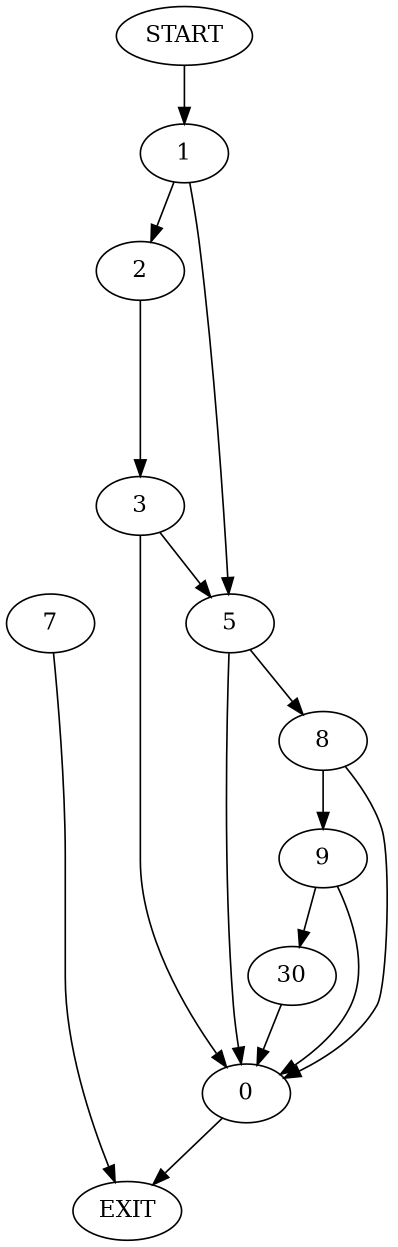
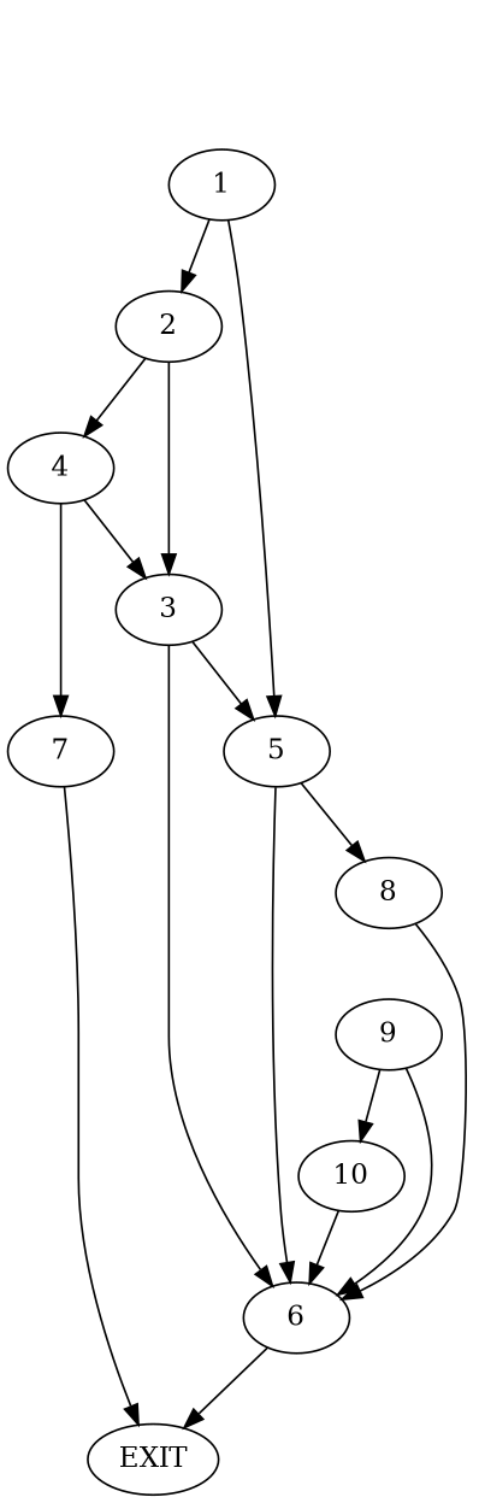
  digraph {
-   n1 [label=START]
    1
    2
    5
    n5 [label=EXIT]
    3
-   6 [label=0]
+   4
+   6
    7
    8
    9
-   10 [label=30]
-   n1 -> 1
+   10
    1 -> 2
    1 -> 5
    2 -> 3
+   2 -> 4
    5 -> 6
    5 -> 8
    3 -> 5
    3 -> 6
+   4 -> 3
+   4 -> 7
    6 -> n5
    7 -> n5
    8 -> 6
-   8 -> 9
    9 -> 6
    9 -> 10
    10 -> 6
  }
